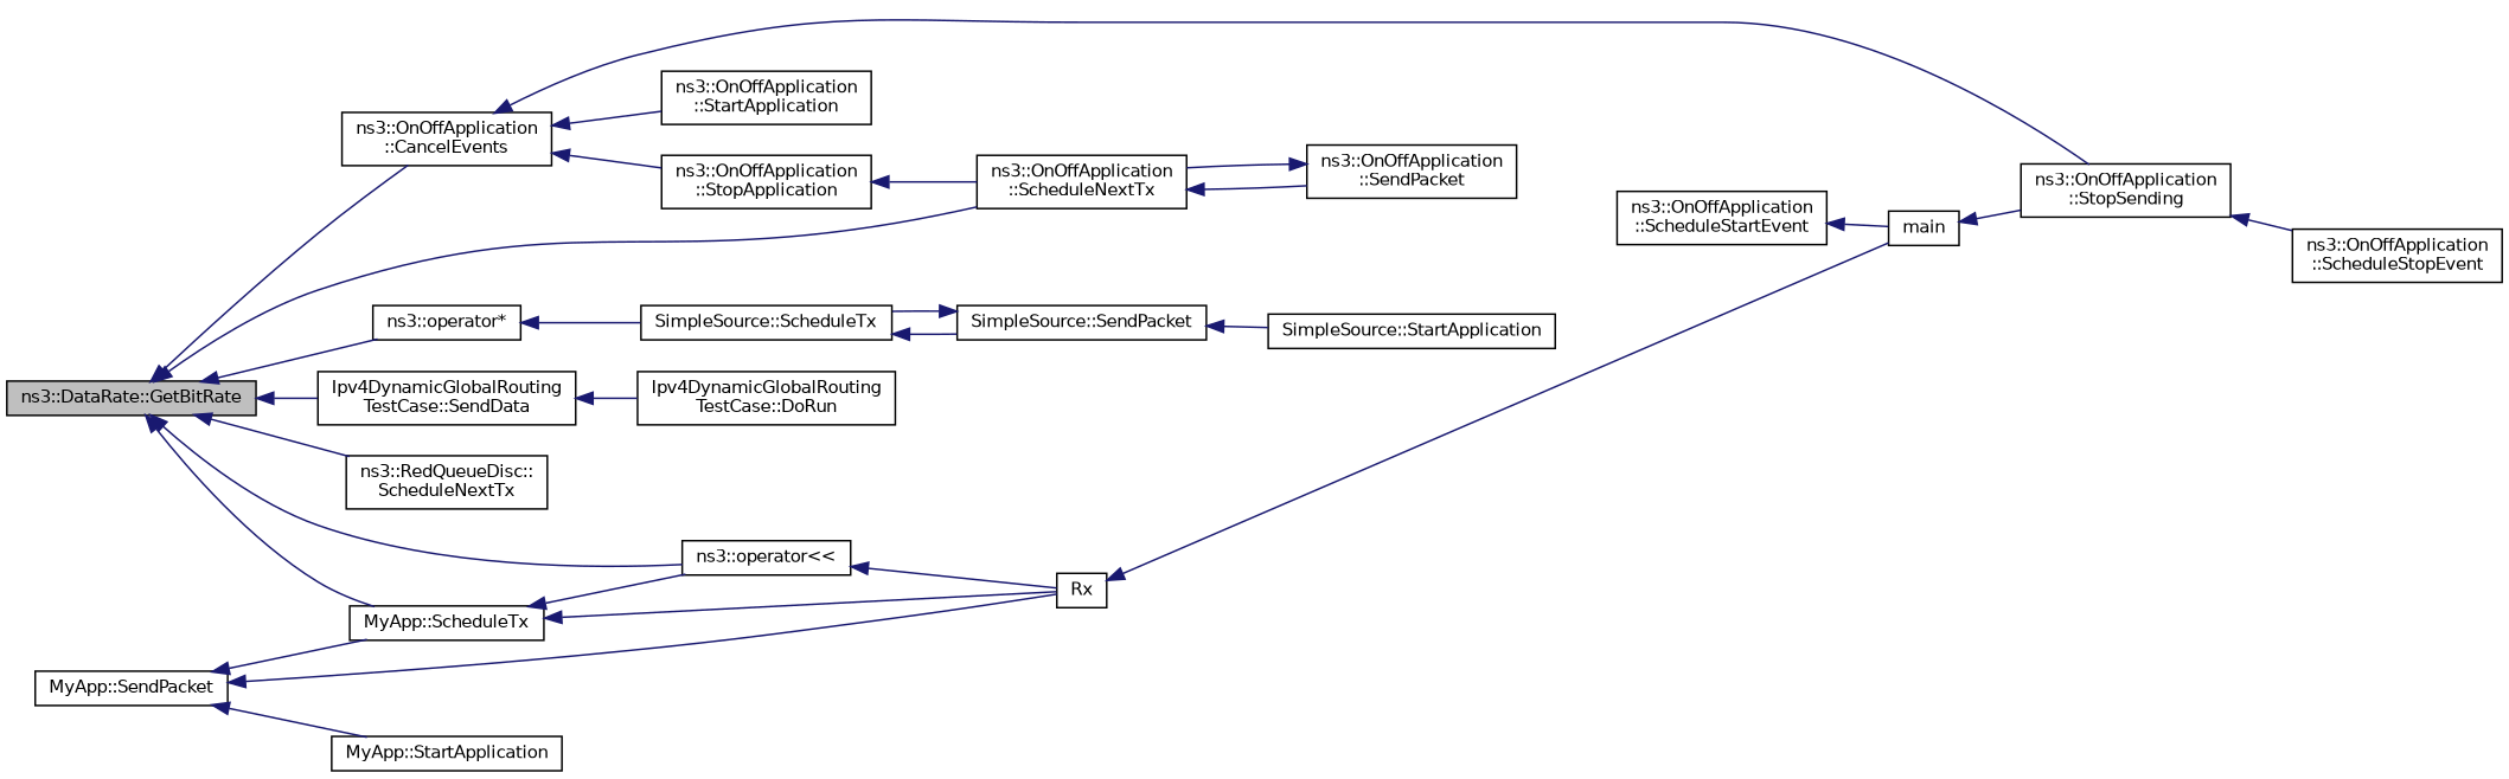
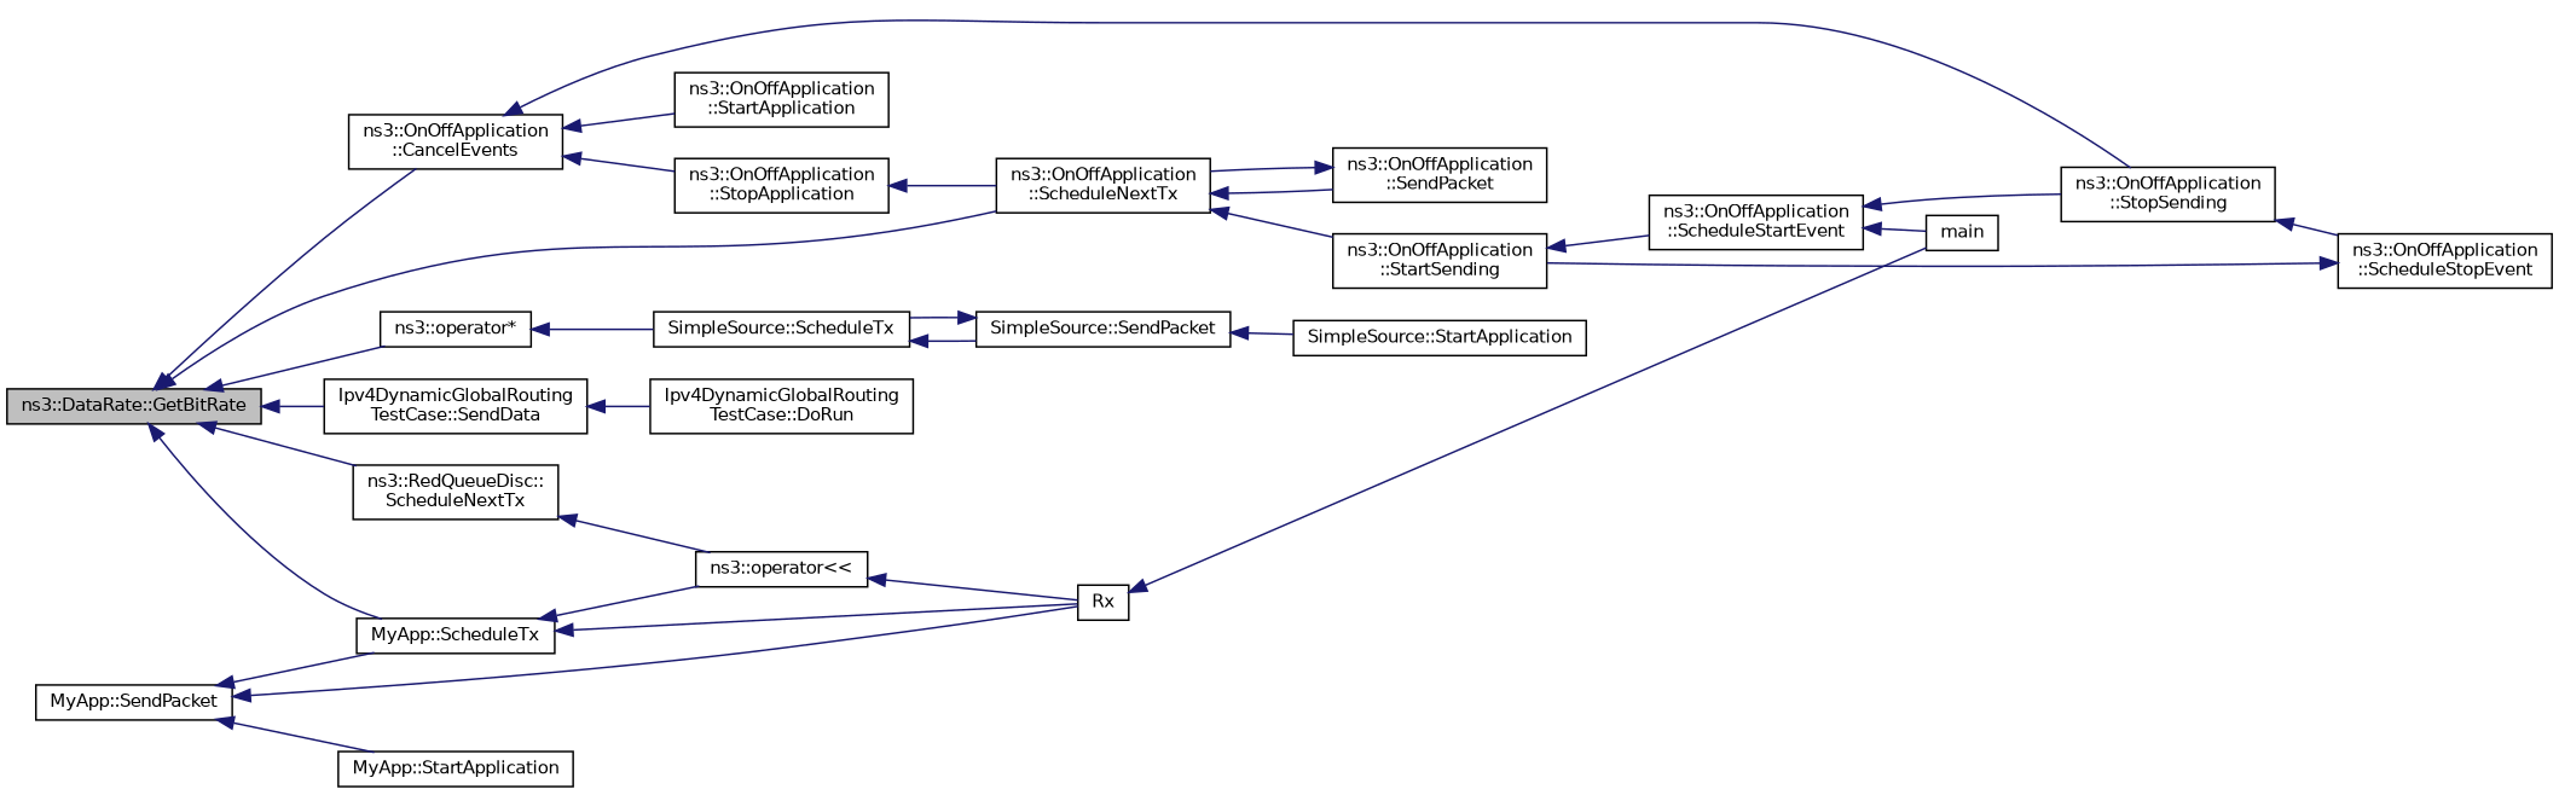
  digraph {
    fontname="DejaVu Sans"
    rankdir=LR
    node [color=black fillcolor=white fontname="DejaVu Sans" fontsize=10 shape=record style=filled]
    edge [color=midnightblue dir=back fontname="DejaVu Sans" fontsize=10 labelfontname=Helvetica labelfontsize=10 style=solid]
    n1 [fillcolor=grey75 fontcolor=black height=0.2 label="ns3::DataRate::GetBitRate" width=0.4]
    n2 [height=0.2 label="ns3::OnOffApplication\l::CancelEvents" width=0.4]
    n3 [height=0.2 label="ns3::OnOffApplication\l::ScheduleNextTx" width=0.4]
    n4 [height=0.2 label="Ipv4DynamicGlobalRouting\lTestCase::SendData" width=0.4]
    n5 [height=0.2 label="MyApp::ScheduleTx" width=0.4]
    n6 [height=0.2 label="ns3::operator\<\<" width=0.4]
    n7 [height=0.2 label="ns3::operator*" width=0.4]
    n8 [height=0.2 label="ns3::RedQueueDisc::\lScheduleNextTx" width=0.4]
    n9 [height=0.2 label="ns3::OnOffApplication\l::StartApplication" width=0.4]
    n10 [height=0.2 label="ns3::OnOffApplication\l::StopApplication" width=0.4]
    n11 [height=0.2 label="ns3::OnOffApplication\l::StopSending" width=0.4]
+   n12 [height=0.2 label="ns3::OnOffApplication\l::StartSending" width=0.4]
    n13 [height=0.2 label="ns3::OnOffApplication\l::SendPacket" width=0.4]
    n14 [height=0.2 label="Ipv4DynamicGlobalRouting\lTestCase::DoRun" width=0.4]
    n15 [height=0.2 label=Rx width=0.4]
    n16 [height=0.2 label=main width=0.4]
    n17 [height=0.2 label="SimpleSource::ScheduleTx" width=0.4]
    n18 [height=0.2 label="SimpleSource::SendPacket" width=0.4]
    n19 [height=0.2 label="ns3::OnOffApplication\l::ScheduleStopEvent" width=0.4]
    n20 [height=0.2 label="ns3::OnOffApplication\l::ScheduleStartEvent" width=0.4]
    n21 [height=0.2 label="MyApp::SendPacket" width=0.4]
    n22 [height=0.2 label="MyApp::StartApplication" width=0.4]
    n23 [height=0.2 label="SimpleSource::StartApplication" width=0.4]
    n1 -> n2
    n1 -> n3
    n1 -> n4
    n1 -> n5
-   n1 -> n6
+   n8 -> n6
    n1 -> n7
    n1 -> n8
    n2 -> n9
    n2 -> n10
    n2 -> n11
+   n3 -> n12
    n3 -> n13
    n4 -> n14
    n5 -> n6
    n5 -> n15
    n6 -> n15
    n7 -> n17
    n10 -> n3
    n11 -> n19
+   n12 -> n20
    n13 -> n3
    n15 -> n16
    n17 -> n18
    n18 -> n17
    n18 -> n23
-   n16 -> n11
+   n19 -> n12
+   n20 -> n11
    n20 -> n16
    n21 -> n5
    n21 -> n15
    n21 -> n22
  }
